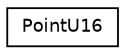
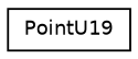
  digraph {
    rankdir=LR
-   n1 [color=black fillcolor=white fontname=Helvetica fontsize=10 height=0.2 label=PointU16 shape=record style=filled width=0.4]
+   n1 [color=black fillcolor=white fontname=Helvetica fontsize=10 height=0.2 label=PointU19 shape=record style=filled width=0.4]
  }
